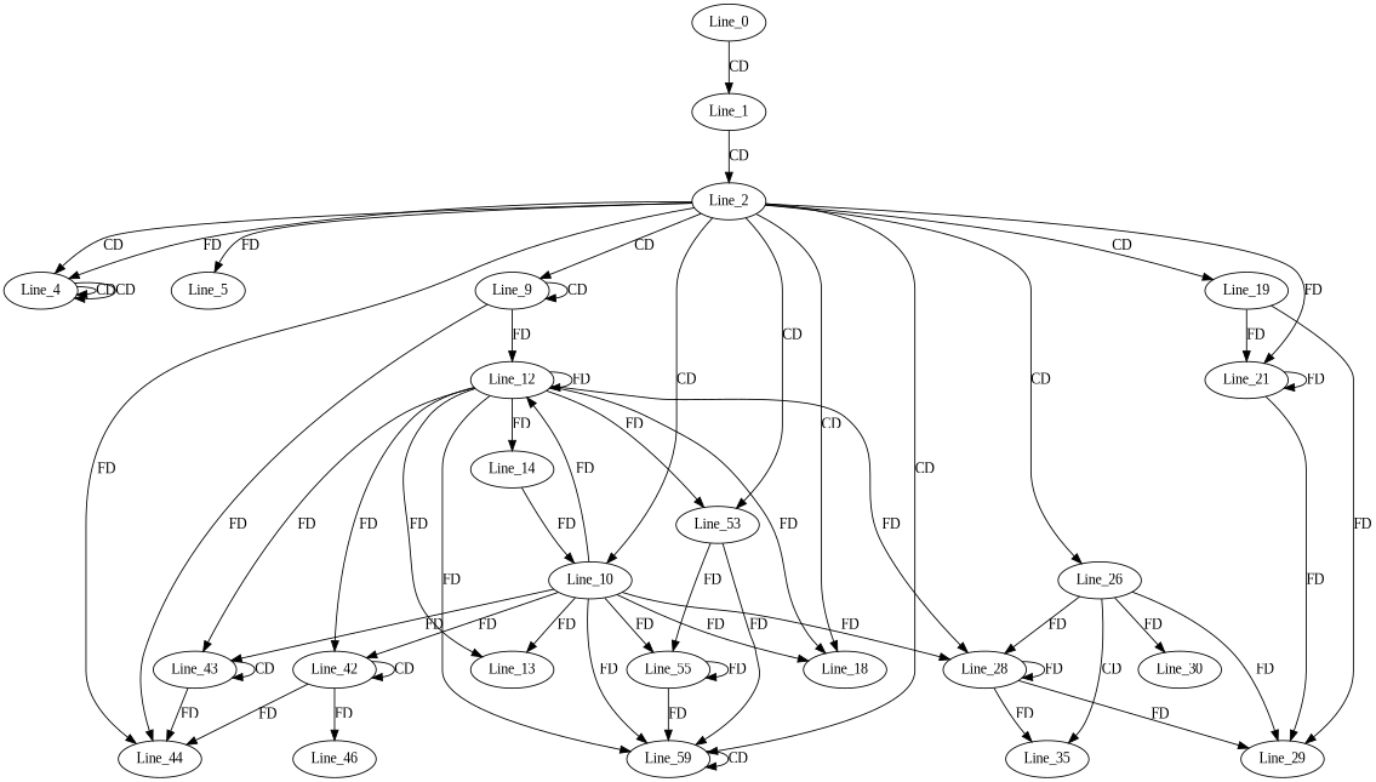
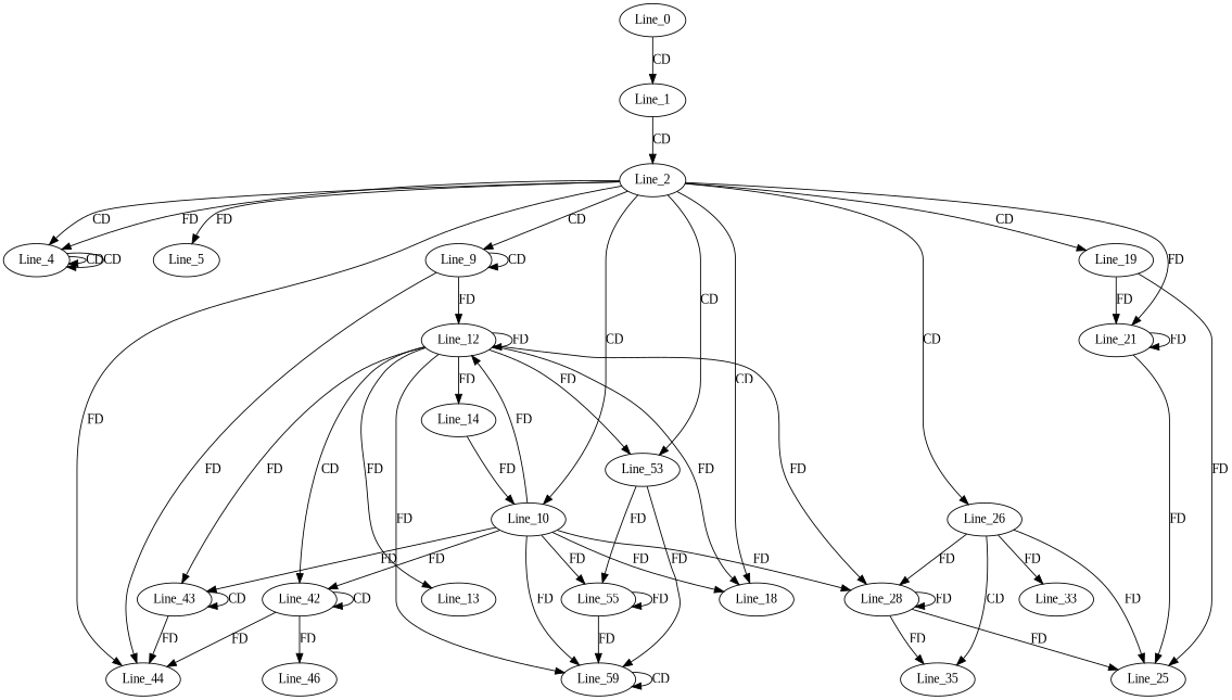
  digraph {
    fontname="Liberation Serif"
    node [fontname="Liberation Serif"]
    edge [fontname="Liberation Serif"]
    Line_0
    Line_1
    Line_2
    Line_4
    Line_5
    Line_9
    Line_10
    Line_18
    Line_19
    Line_21
    Line_26
    Line_44
    Line_53
    Line_59
    Line_12
    Line_13
    Line_28
    Line_42
    Line_43
    Line_55
-   Line_29
-   Line_33 [label=Line_30]
+   Line_29 [label=Line_25]
+   Line_33
    Line_35
    Line_14
    Line_46
    Line_0 -> Line_1 [label=CD]
    Line_1 -> Line_2 [label=CD]
    Line_2 -> Line_4 [label=CD]
    Line_2 -> Line_4 [label=FD]
    Line_2 -> Line_5 [label=FD]
    Line_2 -> Line_9 [label=CD]
    Line_2 -> Line_10 [label=CD]
    Line_2 -> Line_18 [label=CD]
    Line_2 -> Line_19 [label=CD]
    Line_2 -> Line_21 [label=FD]
    Line_2 -> Line_26 [label=CD]
    Line_2 -> Line_44 [label=FD]
    Line_2 -> Line_53 [label=CD]
-   Line_2 -> Line_59 [label=CD]
    Line_4 -> Line_4 [label=CD]
    Line_4 -> Line_4 [label=CD]
    Line_9 -> Line_9 [label=CD]
    Line_9 -> Line_44 [label=FD]
    Line_9 -> Line_12 [label=FD]
    Line_10 -> Line_18 [label=FD]
    Line_10 -> Line_59 [label=FD]
    Line_10 -> Line_12 [label=FD]
-   Line_10 -> Line_13 [label=FD]
    Line_10 -> Line_28 [label=FD]
    Line_10 -> Line_42 [label=FD]
    Line_10 -> Line_43 [label=FD]
    Line_10 -> Line_55 [label=FD]
    Line_19 -> Line_21 [label=FD]
    Line_19 -> Line_29 [label=FD]
    Line_21 -> Line_21 [label=FD]
    Line_21 -> Line_29 [label=FD]
    Line_26 -> Line_28 [label=FD]
    Line_26 -> Line_29 [label=FD]
    Line_26 -> Line_33 [label=FD]
    Line_26 -> Line_35 [label=CD]
    Line_53 -> Line_59 [label=FD]
    Line_53 -> Line_55 [label=FD]
    Line_59 -> Line_59 [label=CD]
    Line_12 -> Line_18 [label=FD]
    Line_12 -> Line_53 [label=FD]
    Line_12 -> Line_59 [label=FD]
    Line_12 -> Line_12 [label=FD]
    Line_12 -> Line_13 [label=FD]
    Line_12 -> Line_28 [label=FD]
-   Line_12 -> Line_42 [label=FD]
+   Line_12 -> Line_42 [label=CD]
    Line_12 -> Line_43 [label=FD]
    Line_12 -> Line_14 [label=FD]
    Line_28 -> Line_28 [label=FD]
    Line_28 -> Line_29 [label=FD]
    Line_28 -> Line_35 [label=FD]
    Line_42 -> Line_44 [label=FD]
    Line_42 -> Line_42 [label=CD]
    Line_42 -> Line_46 [label=FD]
    Line_43 -> Line_44 [label=FD]
    Line_43 -> Line_43 [label=CD]
    Line_55 -> Line_59 [label=FD]
    Line_55 -> Line_55 [label=FD]
    Line_14 -> Line_10 [label=FD]
  }
